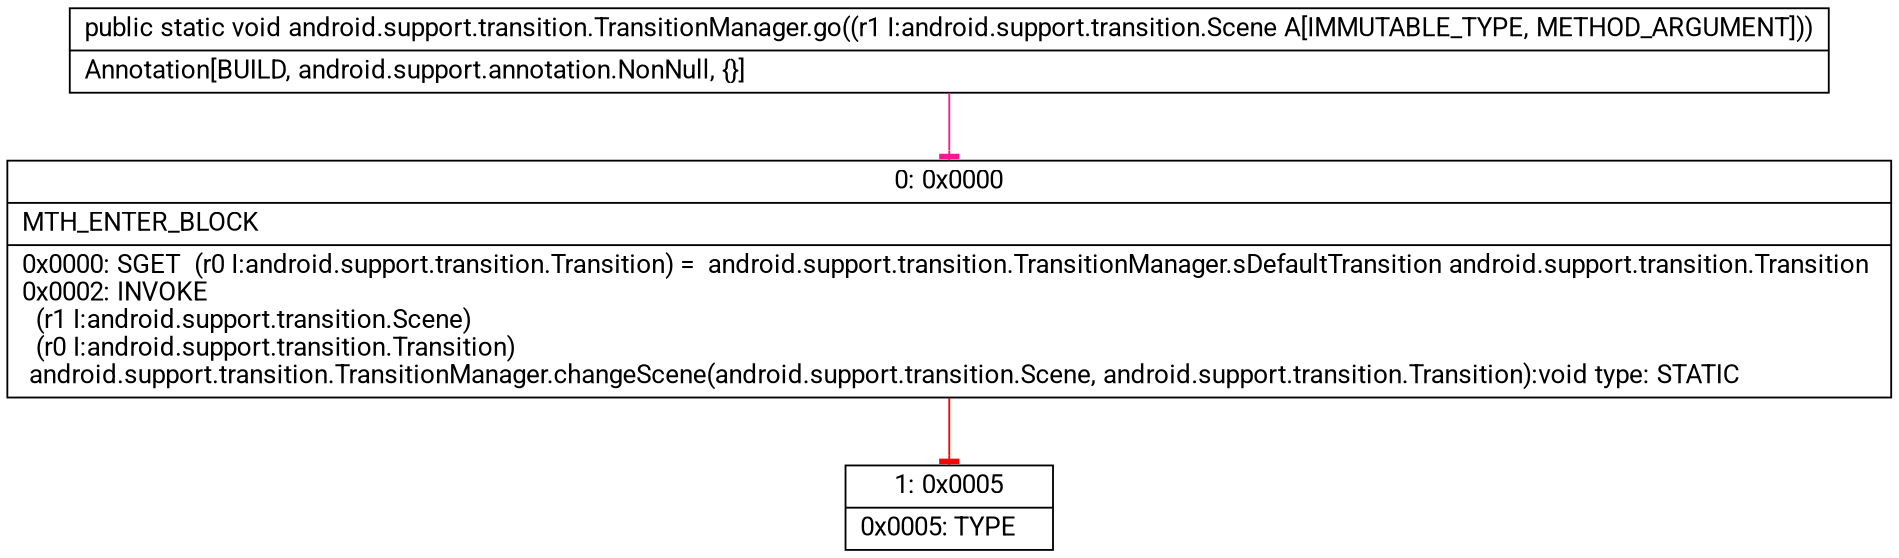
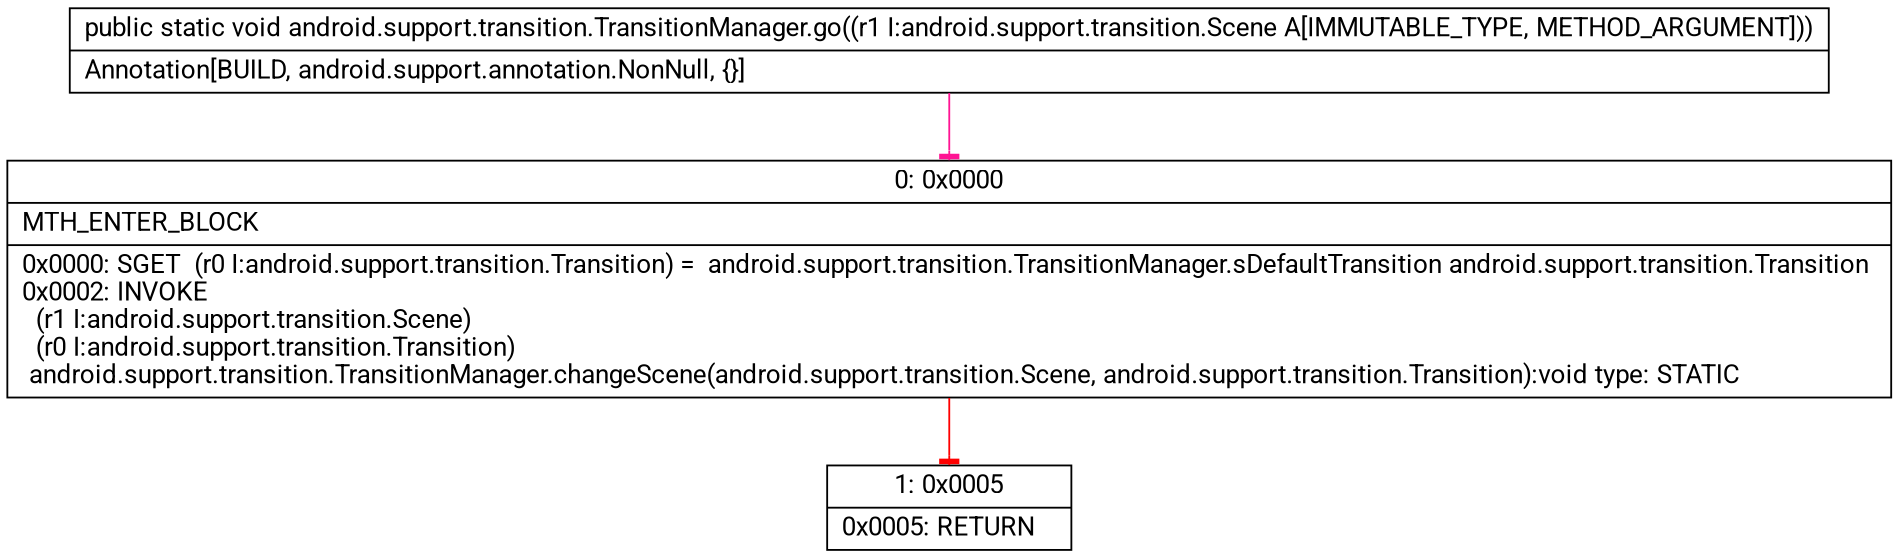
  digraph {
    fontname=Roboto
    node [shape=record fontname=Roboto]
    edge [arrowhead=tee fontname=Roboto]
    n1 [label="{0\:\ 0x0000|MTH_ENTER_BLOCK\l|0x0000: SGET  (r0 I:android.support.transition.Transition) =  android.support.transition.TransitionManager.sDefaultTransition android.support.transition.Transition \l0x0002: INVOKE  \l  (r1 I:android.support.transition.Scene)\l  (r0 I:android.support.transition.Transition)\l android.support.transition.TransitionManager.changeScene(android.support.transition.Scene, android.support.transition.Transition):void type: STATIC \l}"]
-   n2 [label="{1\:\ 0x0005|0x0005: TYPE   \l}"]
+   n2 [label="{1\:\ 0x0005|0x0005: RETURN   \l}"]
    n3 [label="{public static void android.support.transition.TransitionManager.go((r1 I:android.support.transition.Scene A[IMMUTABLE_TYPE, METHOD_ARGUMENT]))  | Annotation[BUILD, android.support.annotation.NonNull, \{\}]\l}"]
    n1 -> n2 [color=red]
    n3 -> n1 [color=deeppink]
  }
